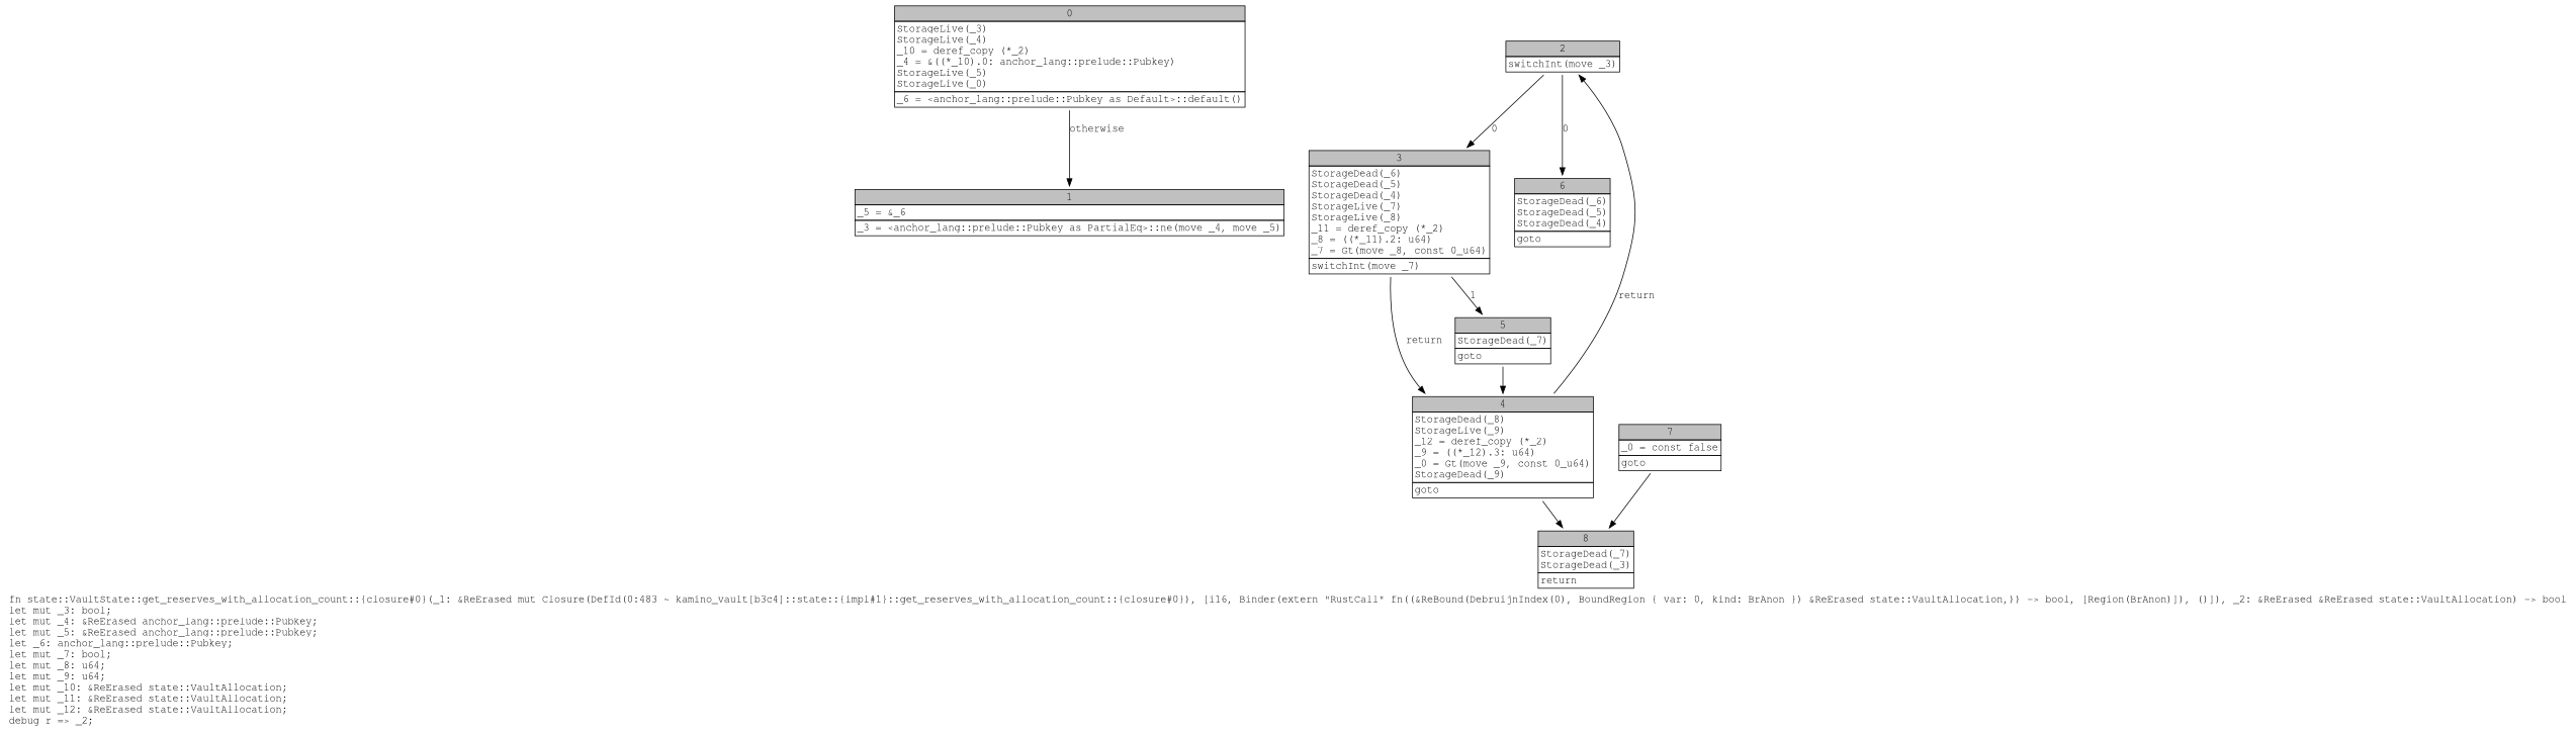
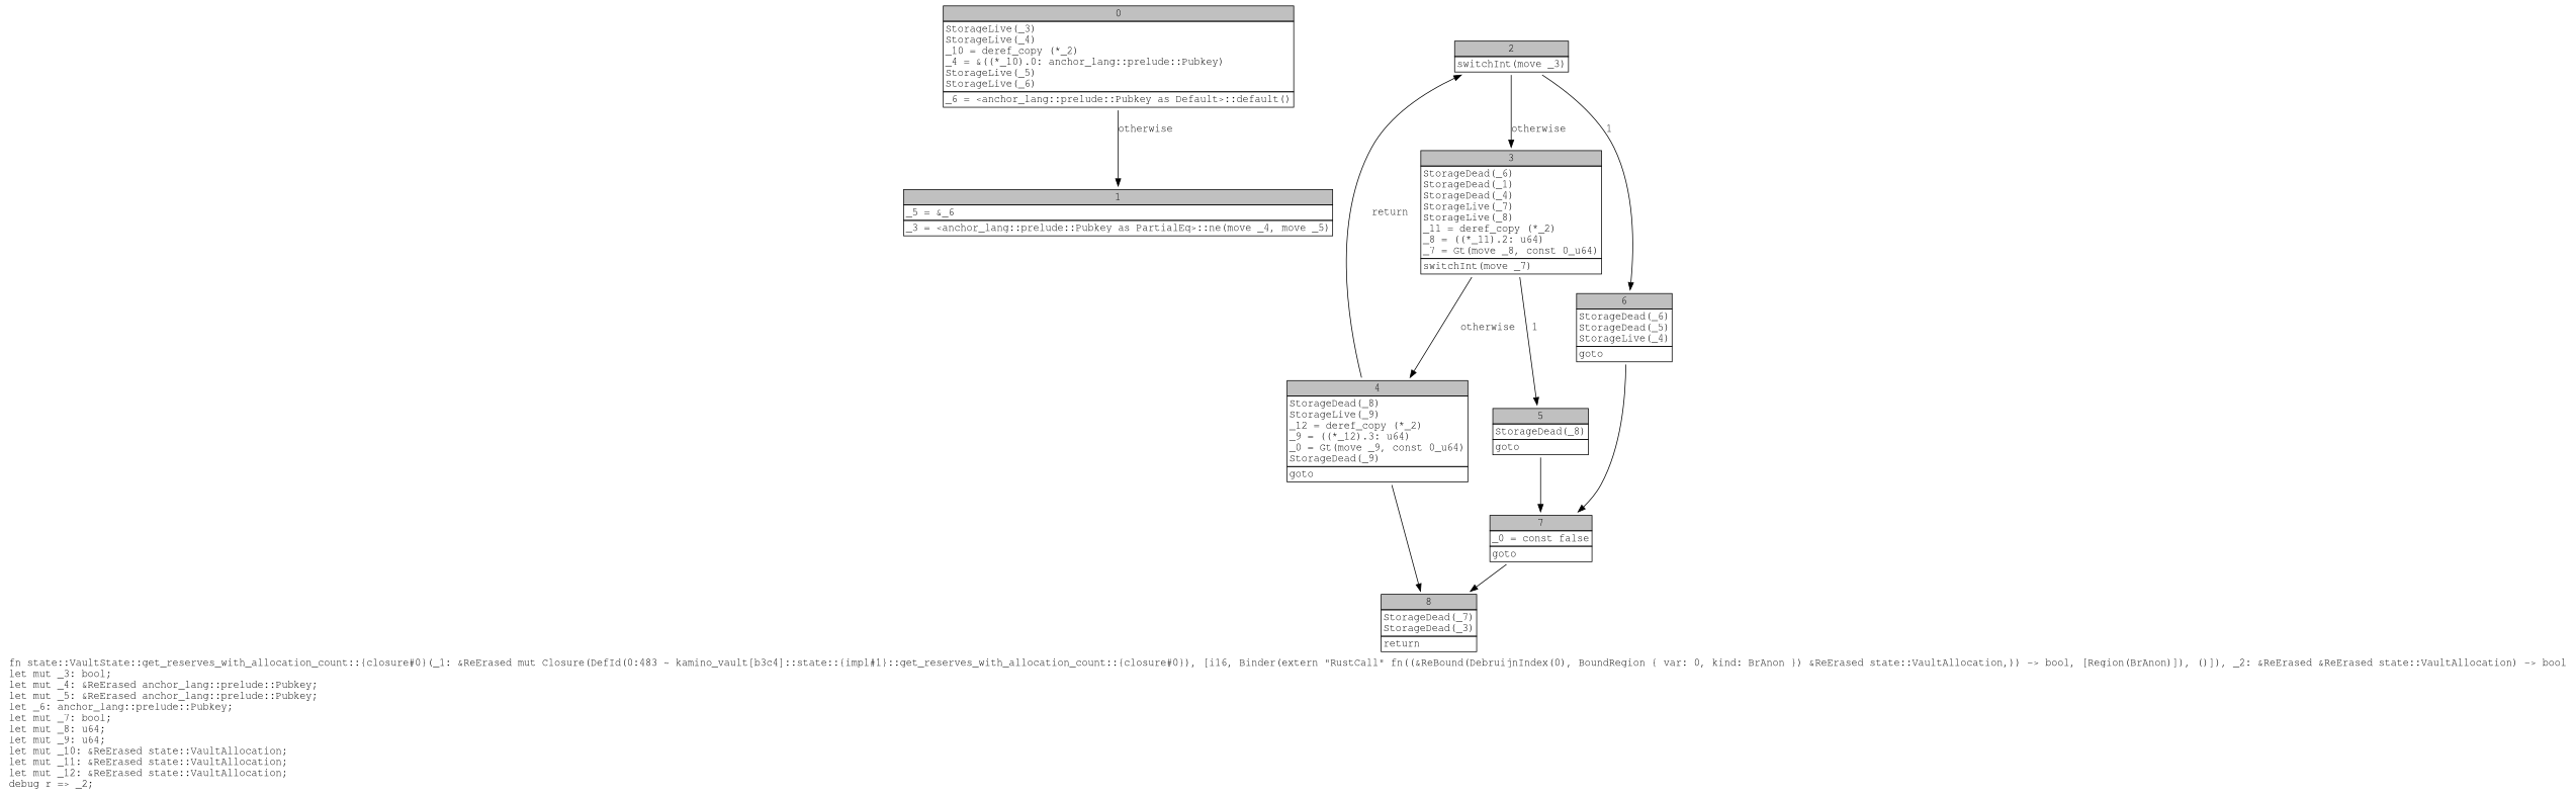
  digraph {
    fontname="Courier, monospace"
    label=<fn state::VaultState::get_reserves_with_allocation_count::{closure#0}(_1: &amp;ReErased mut Closure(DefId(0:483 ~ kamino_vault[b3c4]::state::{impl#1}::get_reserves_with_allocation_count::{closure#0}), [i16, Binder(extern &quot;RustCall&quot; fn((&amp;ReBound(DebruijnIndex(0), BoundRegion { var: 0, kind: BrAnon }) &amp;ReErased state::VaultAllocation,)) -&gt; bool, [Region(BrAnon)]), ()]), _2: &amp;ReErased &amp;ReErased state::VaultAllocation) -&gt; bool<br align="left"/>let mut _3: bool;<br align="left"/>let mut _4: &amp;ReErased anchor_lang::prelude::Pubkey;<br align="left"/>let mut _5: &amp;ReErased anchor_lang::prelude::Pubkey;<br align="left"/>let _6: anchor_lang::prelude::Pubkey;<br align="left"/>let mut _7: bool;<br align="left"/>let mut _8: u64;<br align="left"/>let mut _9: u64;<br align="left"/>let mut _10: &amp;ReErased state::VaultAllocation;<br align="left"/>let mut _11: &amp;ReErased state::VaultAllocation;<br align="left"/>let mut _12: &amp;ReErased state::VaultAllocation;<br align="left"/>debug r =&gt; _2;<br align="left"/>>
    node [fontname="Courier, monospace" shape=none]
    edge [fontname="Courier, monospace"]
-   n1 [label=<<table border="0" cellborder="1" cellspacing="0"><tr><td bgcolor="gray" align="center" colspan="1">0</td></tr><tr><td align="left" balign="left">StorageLive(_3)<br/>StorageLive(_4)<br/>_10 = deref_copy (*_2)<br/>_4 = &amp;((*_10).0: anchor_lang::prelude::Pubkey)<br/>StorageLive(_5)<br/>StorageLive(_0)<br/></td></tr><tr><td align="left">_6 = &lt;anchor_lang::prelude::Pubkey as Default&gt;::default()</td></tr></table>>]
+   n1 [label=<<table border="0" cellborder="1" cellspacing="0"><tr><td bgcolor="gray" align="center" colspan="1">0</td></tr><tr><td align="left" balign="left">StorageLive(_3)<br/>StorageLive(_4)<br/>_10 = deref_copy (*_2)<br/>_4 = &amp;((*_10).0: anchor_lang::prelude::Pubkey)<br/>StorageLive(_5)<br/>StorageLive(_6)<br/></td></tr><tr><td align="left">_6 = &lt;anchor_lang::prelude::Pubkey as Default&gt;::default()</td></tr></table>>]
    n2 [label=<<table border="0" cellborder="1" cellspacing="0"><tr><td bgcolor="gray" align="center" colspan="1">1</td></tr><tr><td align="left" balign="left">_5 = &amp;_6<br/></td></tr><tr><td align="left">_3 = &lt;anchor_lang::prelude::Pubkey as PartialEq&gt;::ne(move _4, move _5)</td></tr></table>>]
    n3 [label=<<table border="0" cellborder="1" cellspacing="0"><tr><td bgcolor="gray" align="center" colspan="1">2</td></tr><tr><td align="left">switchInt(move _3)</td></tr></table>>]
-   n4 [label=<<table border="0" cellborder="1" cellspacing="0"><tr><td bgcolor="gray" align="center" colspan="1">3</td></tr><tr><td align="left" balign="left">StorageDead(_6)<br/>StorageDead(_5)<br/>StorageDead(_4)<br/>StorageLive(_7)<br/>StorageLive(_8)<br/>_11 = deref_copy (*_2)<br/>_8 = ((*_11).2: u64)<br/>_7 = Gt(move _8, const 0_u64)<br/></td></tr><tr><td align="left">switchInt(move _7)</td></tr></table>>]
-   n5 [label=<<table border="0" cellborder="1" cellspacing="0"><tr><td bgcolor="gray" align="center" colspan="1">6</td></tr><tr><td align="left" balign="left">StorageDead(_6)<br/>StorageDead(_5)<br/>StorageDead(_4)<br/></td></tr><tr><td align="left">goto</td></tr></table>>]
+   n4 [label=<<table border="0" cellborder="1" cellspacing="0"><tr><td bgcolor="gray" align="center" colspan="1">3</td></tr><tr><td align="left" balign="left">StorageDead(_6)<br/>StorageDead(_1)<br/>StorageDead(_4)<br/>StorageLive(_7)<br/>StorageLive(_8)<br/>_11 = deref_copy (*_2)<br/>_8 = ((*_11).2: u64)<br/>_7 = Gt(move _8, const 0_u64)<br/></td></tr><tr><td align="left">switchInt(move _7)</td></tr></table>>]
+   n5 [label=<<table border="0" cellborder="1" cellspacing="0"><tr><td bgcolor="gray" align="center" colspan="1">6</td></tr><tr><td align="left" balign="left">StorageDead(_6)<br/>StorageDead(_5)<br/>StorageLive(_4)<br/></td></tr><tr><td align="left">goto</td></tr></table>>]
    n6 [label=<<table border="0" cellborder="1" cellspacing="0"><tr><td bgcolor="gray" align="center" colspan="1">4</td></tr><tr><td align="left" balign="left">StorageDead(_8)<br/>StorageLive(_9)<br/>_12 = deref_copy (*_2)<br/>_9 = ((*_12).3: u64)<br/>_0 = Gt(move _9, const 0_u64)<br/>StorageDead(_9)<br/></td></tr><tr><td align="left">goto</td></tr></table>>]
-   n7 [label=<<table border="0" cellborder="1" cellspacing="0"><tr><td bgcolor="gray" align="center" colspan="1">5</td></tr><tr><td align="left" balign="left">StorageDead(_7)<br/></td></tr><tr><td align="left">goto</td></tr></table>>]
+   n7 [label=<<table border="0" cellborder="1" cellspacing="0"><tr><td bgcolor="gray" align="center" colspan="1">5</td></tr><tr><td align="left" balign="left">StorageDead(_8)<br/></td></tr><tr><td align="left">goto</td></tr></table>>]
    n8 [label=<<table border="0" cellborder="1" cellspacing="0"><tr><td bgcolor="gray" align="center" colspan="1">7</td></tr><tr><td align="left" balign="left">_0 = const false<br/></td></tr><tr><td align="left">goto</td></tr></table>>]
    n9 [label=<<table border="0" cellborder="1" cellspacing="0"><tr><td bgcolor="gray" align="center" colspan="1">8</td></tr><tr><td align="left" balign="left">StorageDead(_7)<br/>StorageDead(_3)<br/></td></tr><tr><td align="left">return</td></tr></table>>]
    n1 -> n2 [label=otherwise]
-   n3 -> n4 [label=0]
-   n3 -> n5 [label=0]
-   n4 -> n6 [label=return]
+   n3 -> n4 [label=otherwise]
+   n3 -> n5 [label=1]
+   n4 -> n6 [label=otherwise]
    n4 -> n7 [label=1]
+   n5 -> n8
    n6 -> n3 [label=return]
    n6 -> n9
-   n7 -> n6
+   n7 -> n8
    n8 -> n9
  }
